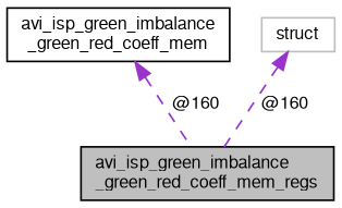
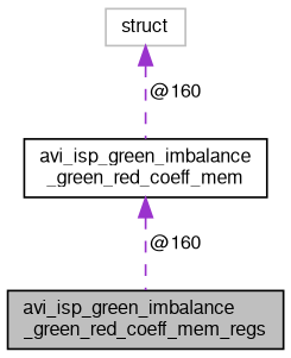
  digraph {
    node [color=black fillcolor=white fontname=FreeSans fontsize=10 shape=record style=filled]
    edge [color=darkorchid3 dir=back fontname=FreeSans fontsize=10 labelfontname=FreeSans labelfontsize=10 style=dashed]
    n1 [fillcolor=grey75 fontcolor=black height=0.2 label="avi_isp_green_imbalance\l_green_red_coeff_mem_regs" width=0.4]
    n2 [height=0.2 label="avi_isp_green_imbalance\l_green_red_coeff_mem" width=0.4]
    n3 [color=grey75 height=0.2 label=struct width=0.4]
    n2 -> n1 [label=" @160"]
-   n3 -> n1 [label=" @160"]
+   n3 -> n2 [label=" @160"]
  }
